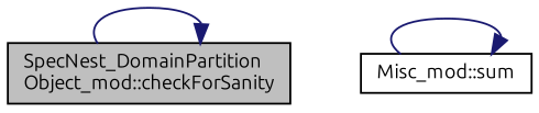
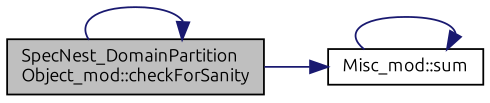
  digraph {
    rankdir=LR
    fontname=Ubuntu
    node [color=black fontname=Ubuntu fontsize=10 shape=record style=filled]
    edge [color=midnightblue fontname=Ubuntu fontsize=10 labelfontname=Helvetica labelfontsize=10 style=solid]
    n1 [fillcolor=grey75 fontcolor=black height=0.2 label="SpecNest_DomainPartition\lObject_mod::checkForSanity" width=0.4]
    n2 [fillcolor=white height=0.2 label="Misc_mod::sum" width=0.4]
    n1 -> n1
+   n1 -> n2
    n2 -> n2
  }
